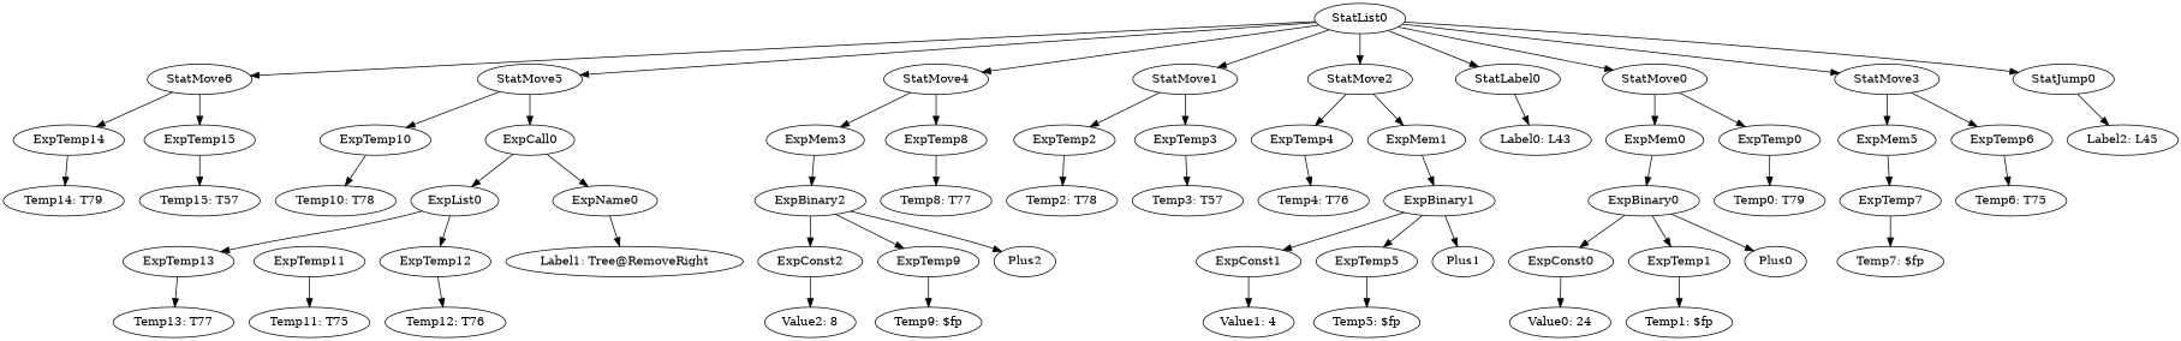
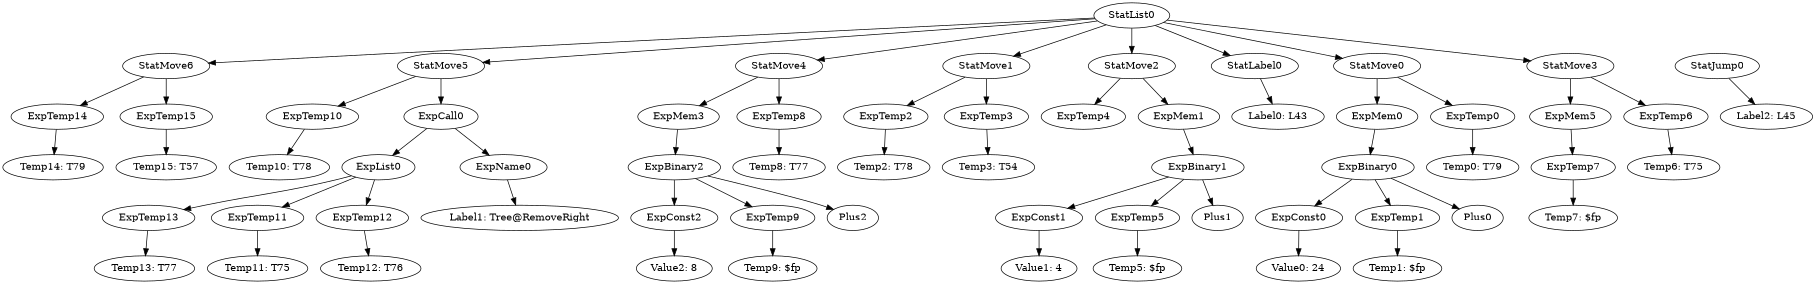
  digraph {
    ordering=out
    StatMove6
    ExpTemp14
    ExpTemp15
    "Temp14: T79"
    "Temp15: T57"
    ExpTemp13
    "Temp13: T77"
    ExpList0
    ExpTemp11
    ExpTemp12
    "Temp11: T75"
    "Temp12: T76"
    ExpName0
    "Label1: Tree@RemoveRight"
    ExpMem3
    ExpBinary2
    ExpConst2
    ExpTemp9
    Plus2
    "Value2: 8"
    "Temp9: $fp"
    StatMove5
    ExpTemp10
    ExpCall0
    "Temp10: T78"
    ExpConst1
    "Value1: 4"
    StatMove4
    ExpTemp8
    "Temp8: T77"
    ExpMem0
    ExpBinary0
    ExpConst0
    ExpTemp1
    Plus0
    "Value0: 24"
    "Temp1: $fp"
    ExpBinary1
    ExpTemp5
    Plus1
    "Temp5: $fp"
    StatMove1
    ExpTemp2
    ExpTemp3
    "Temp2: T78"
-   "Temp3: T57"
+   "Temp3: T57" [label="Temp3: T54"]
    StatMove2
    ExpTemp4
    ExpMem1
-   "Temp4: T76"
    StatLabel0
    "Label0: L43"
    StatList0
    StatMove0
    StatMove3
    StatJump0
    ExpTemp0
    n58 [label=ExpMem5]
    ExpTemp6
    "Label2: L45"
    "Temp0: T79"
    ExpTemp7
    "Temp6: T75"
    "Temp7: $fp"
    StatMove6 -> ExpTemp14
    StatMove6 -> ExpTemp15
    ExpTemp14 -> "Temp14: T79"
    ExpTemp15 -> "Temp15: T57"
    ExpTemp13 -> "Temp13: T77"
    ExpList0 -> ExpTemp13
+   ExpList0 -> ExpTemp11
    ExpList0 -> ExpTemp12
    ExpTemp11 -> "Temp11: T75"
    ExpTemp12 -> "Temp12: T76"
    ExpName0 -> "Label1: Tree@RemoveRight"
    ExpMem3 -> ExpBinary2
    ExpBinary2 -> ExpConst2
    ExpBinary2 -> ExpTemp9
    ExpBinary2 -> Plus2
    ExpConst2 -> "Value2: 8"
    ExpTemp9 -> "Temp9: $fp"
    StatMove5 -> ExpTemp10
    StatMove5 -> ExpCall0
    ExpTemp10 -> "Temp10: T78"
    ExpCall0 -> ExpList0
    ExpCall0 -> ExpName0
    ExpConst1 -> "Value1: 4"
    StatMove4 -> ExpMem3
    StatMove4 -> ExpTemp8
    ExpTemp8 -> "Temp8: T77"
    ExpMem0 -> ExpBinary0
    ExpBinary0 -> ExpConst0
    ExpBinary0 -> ExpTemp1
    ExpBinary0 -> Plus0
    ExpConst0 -> "Value0: 24"
    ExpTemp1 -> "Temp1: $fp"
    ExpBinary1 -> ExpConst1
    ExpBinary1 -> ExpTemp5
    ExpBinary1 -> Plus1
    ExpTemp5 -> "Temp5: $fp"
    StatMove1 -> ExpTemp2
    StatMove1 -> ExpTemp3
    ExpTemp2 -> "Temp2: T78"
    ExpTemp3 -> "Temp3: T57"
    StatMove2 -> ExpTemp4
    StatMove2 -> ExpMem1
-   ExpTemp4 -> "Temp4: T76"
    ExpMem1 -> ExpBinary1
    StatLabel0 -> "Label0: L43"
    StatList0 -> StatMove6
    StatList0 -> StatMove5
    StatList0 -> StatMove4
    StatList0 -> StatMove1
    StatList0 -> StatMove2
    StatList0 -> StatLabel0
    StatList0 -> StatMove0
    StatList0 -> StatMove3
-   StatList0 -> StatJump0
    StatMove0 -> ExpMem0
    StatMove0 -> ExpTemp0
    StatMove3 -> n58
    StatMove3 -> ExpTemp6
    StatJump0 -> "Label2: L45"
    ExpTemp0 -> "Temp0: T79"
    n58 -> ExpTemp7
    ExpTemp6 -> "Temp6: T75"
    ExpTemp7 -> "Temp7: $fp"
  }
